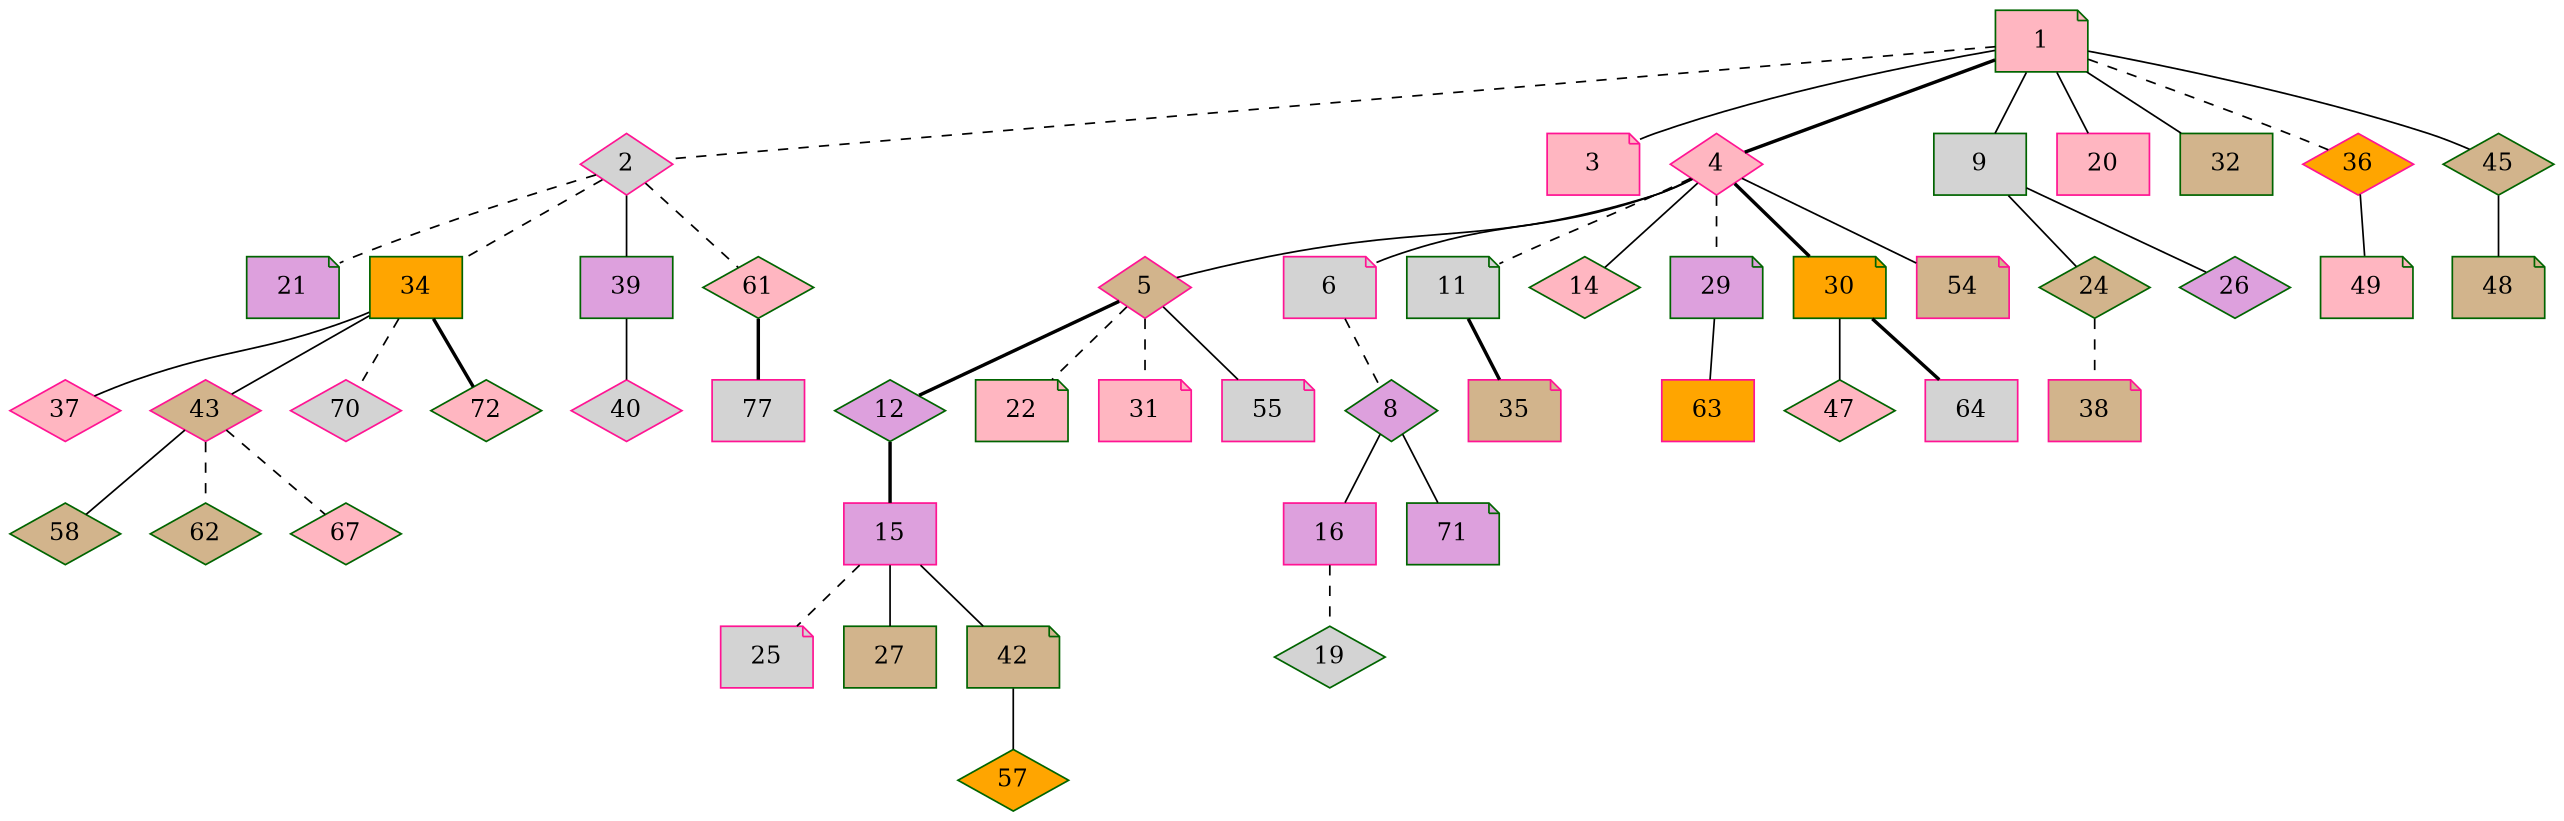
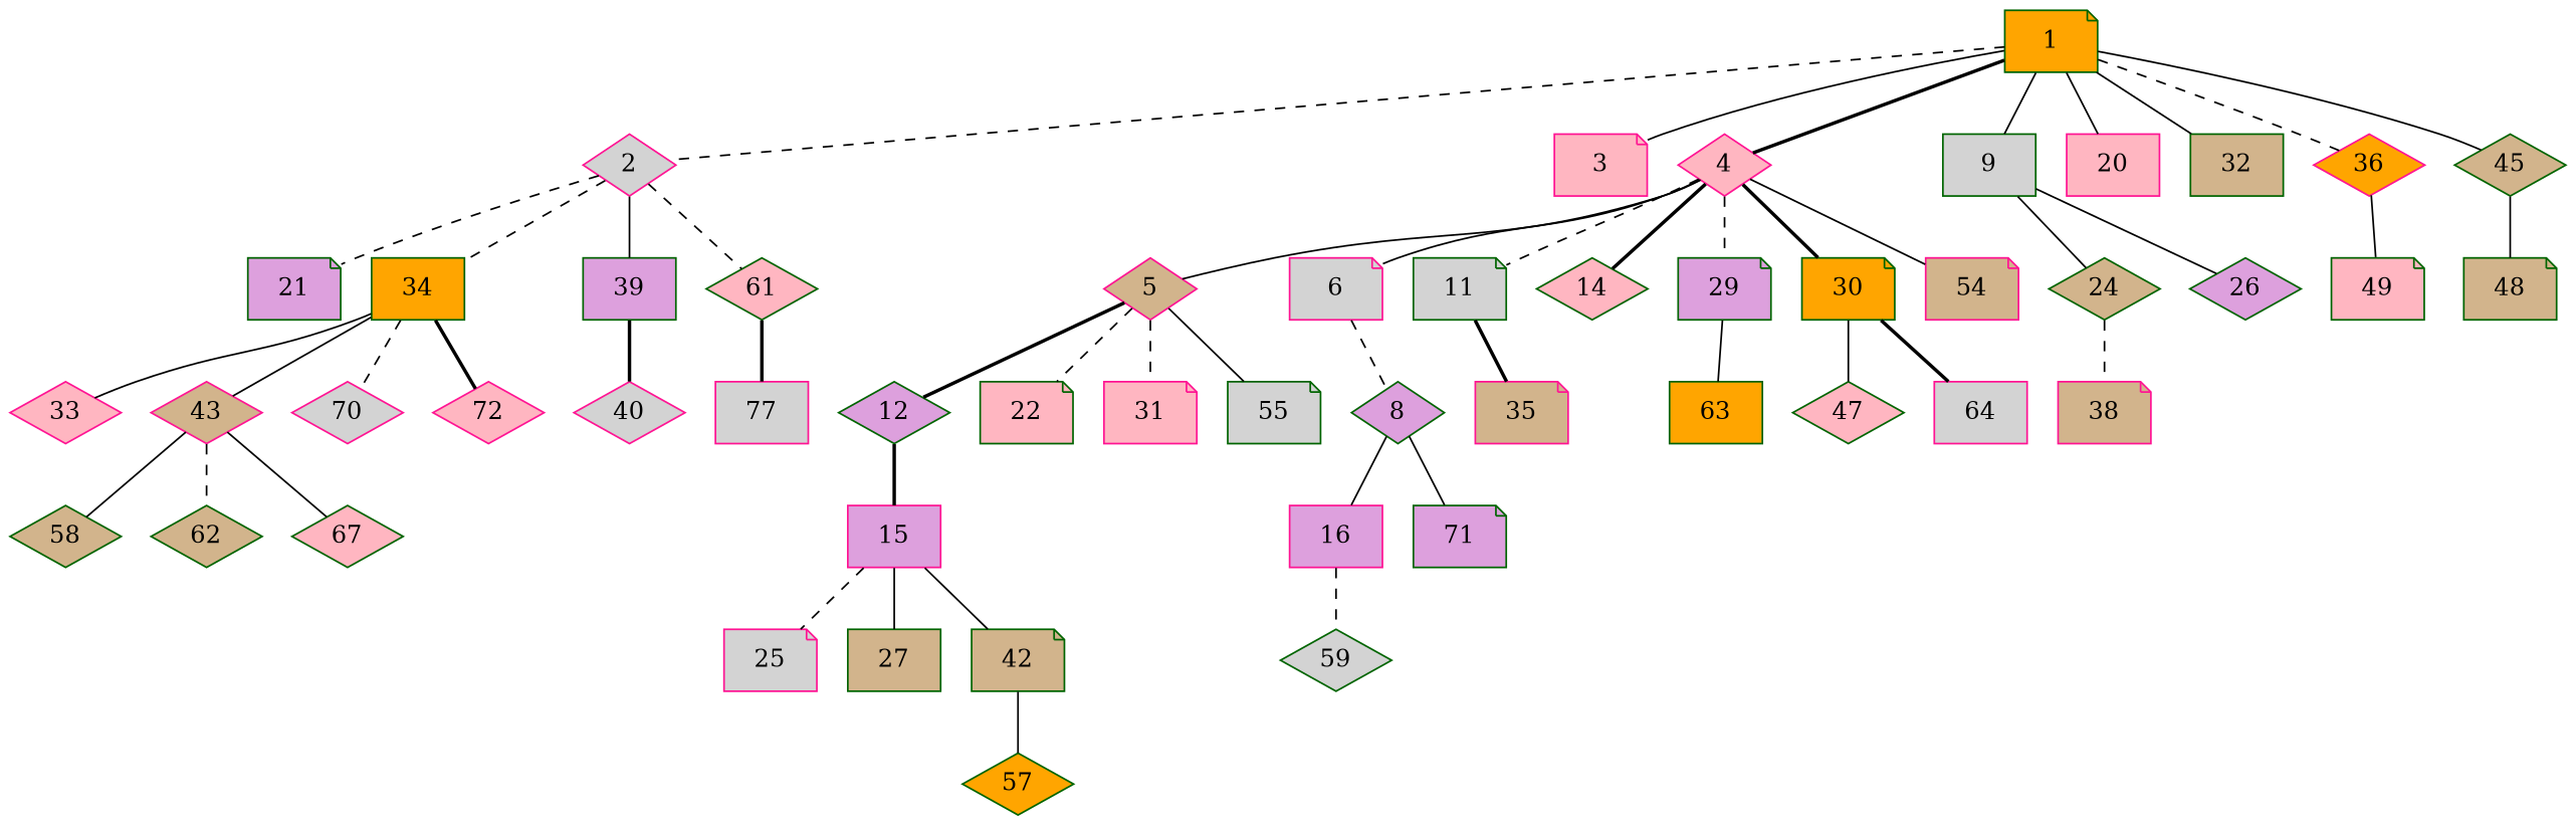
  graph {
    node [color=darkgreen fillcolor=tan shape=diamond style=filled]
    edge [style=solid]
-   1 [fillcolor=lightpink shape=note super="+18"]
+   1 [fillcolor=orange shape=note super="+18"]
    2 [color=deeppink fillcolor=lightgrey super="+23"]
    3 [color=deeppink fillcolor=lightpink shape=note super="+13"]
    4 [color=deeppink fillcolor=lightpink super="+10"]
    9 [fillcolor=lightgrey shape=box super="+17"]
    20 [color=deeppink fillcolor=lightpink shape=box super="+53"]
    32 [shape=box]
    36 [color=deeppink fillcolor=orange super="+76"]
    45 [super="+73"]
    21 [fillcolor=plum shape=note]
    34 [fillcolor=orange shape=box super="+41"]
    39 [fillcolor=plum shape=box super="+74"]
    61 [fillcolor=lightpink super="+66"]
    5 [color=deeppink super="+59"]
    6 [color=deeppink fillcolor=lightgrey shape=note super="+7"]
    11 [fillcolor=lightgrey shape=note super="+44"]
    14 [fillcolor=lightpink]
    29 [fillcolor=plum shape=note super="+51"]
    30 [fillcolor=orange shape=note super="+65"]
    54 [color=deeppink shape=note]
    24 [super="+33"]
    26 [fillcolor=plum]
    49 [fillcolor=lightpink shape=note]
    48 [shape=note]
-   37 [color=deeppink fillcolor=lightpink]
+   37 [color=deeppink fillcolor=lightpink label=33]
    43 [color=deeppink super="+46"]
    70 [color=deeppink fillcolor=lightgrey]
-   72 [fillcolor=lightpink]
+   72 [color=deeppink fillcolor=lightpink]
    40 [color=deeppink fillcolor=lightgrey]
    77 [color=deeppink fillcolor=lightgrey shape=box]
    12 [fillcolor=plum super="+50"]
    22 [fillcolor=lightpink shape=note super="+56"]
    31 [color=deeppink fillcolor=lightpink shape=note]
-   55 [color=deeppink fillcolor=lightgrey shape=note super="+75"]
+   55 [fillcolor=lightgrey shape=note super="+75"]
    8 [fillcolor=plum super="+68"]
    35 [color=deeppink shape=note]
-   63 [color=deeppink fillcolor=orange shape=box]
+   63 [fillcolor=orange shape=box]
    47 [fillcolor=lightpink]
    64 [color=deeppink fillcolor=lightgrey shape=box]
    15 [color=deeppink fillcolor=plum shape=box super="+28"]
    16 [color=deeppink fillcolor=plum shape=box]
    71 [fillcolor=plum shape=note]
-   19 [fillcolor=lightgrey]
+   19 [fillcolor=lightgrey label=59]
    38 [color=deeppink shape=note]
    25 [color=deeppink fillcolor=lightgrey shape=note]
    27 [shape=box super="+52"]
    42 [shape=note super="+60"]
    57 [fillcolor=orange]
    58
    62
    67 [fillcolor=lightpink super="+69"]
    1 -- 2 [style=dashed]
    1 -- 3
    1 -- 4 [style=bold]
    1 -- 9
    1 -- 20
    1 -- 32
    1 -- 36 [style=dashed]
    1 -- 45
    2 -- 21 [style=dashed]
    2 -- 34 [style=dashed]
    2 -- 39
    2 -- 61 [style=dashed]
    4 -- 5
    4 -- 6
    4 -- 11 [style=dashed]
-   4 -- 14
+   4 -- 14 [style=bold]
    4 -- 29 [style=dashed]
    4 -- 30 [style=bold]
    4 -- 54
    9 -- 24
    9 -- 26
    36 -- 49
    45 -- 48
    34 -- 37
    34 -- 43
    34 -- 70 [style=dashed]
    34 -- 72 [style=bold]
-   39 -- 40
+   39 -- 40 [style=bold]
    61 -- 77 [style=bold]
    5 -- 12 [style=bold]
    5 -- 22 [style=dashed]
    5 -- 31 [style=dashed]
    5 -- 55
    6 -- 8 [style=dashed]
    11 -- 35 [style=bold]
    29 -- 63
    30 -- 47
    30 -- 64 [style=bold]
    24 -- 38 [style=dashed]
    43 -- 58
    43 -- 62 [style=dashed]
-   43 -- 67 [style=dashed]
+   43 -- 67
    12 -- 15 [style=bold]
    8 -- 16
    8 -- 71
    15 -- 25 [style=dashed]
    15 -- 27
    15 -- 42
    16 -- 19 [style=dashed]
    42 -- 57
  }
